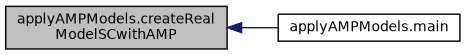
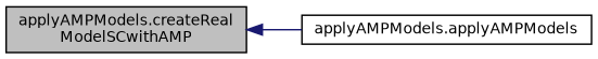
  digraph {
    rankdir=LR
    node [color=black fontname=Helvetica fontsize=10 shape=record style=filled]
    n1 [fillcolor=grey75 fontcolor=black height=0.2 label="applyAMPModels.createReal\lModelSCwithAMP" width=0.4]
-   n2 [fillcolor=white height=0.2 label="applyAMPModels.main" width=0.4]
+   n2 [fillcolor=white height=0.2 label="applyAMPModels.applyAMPModels" width=0.4]
    n1 -> n2 [color=midnightblue dir=back fontname=Helvetica fontsize=10 labelfontname=Helvetica labelfontsize=10 style=solid]
  }
